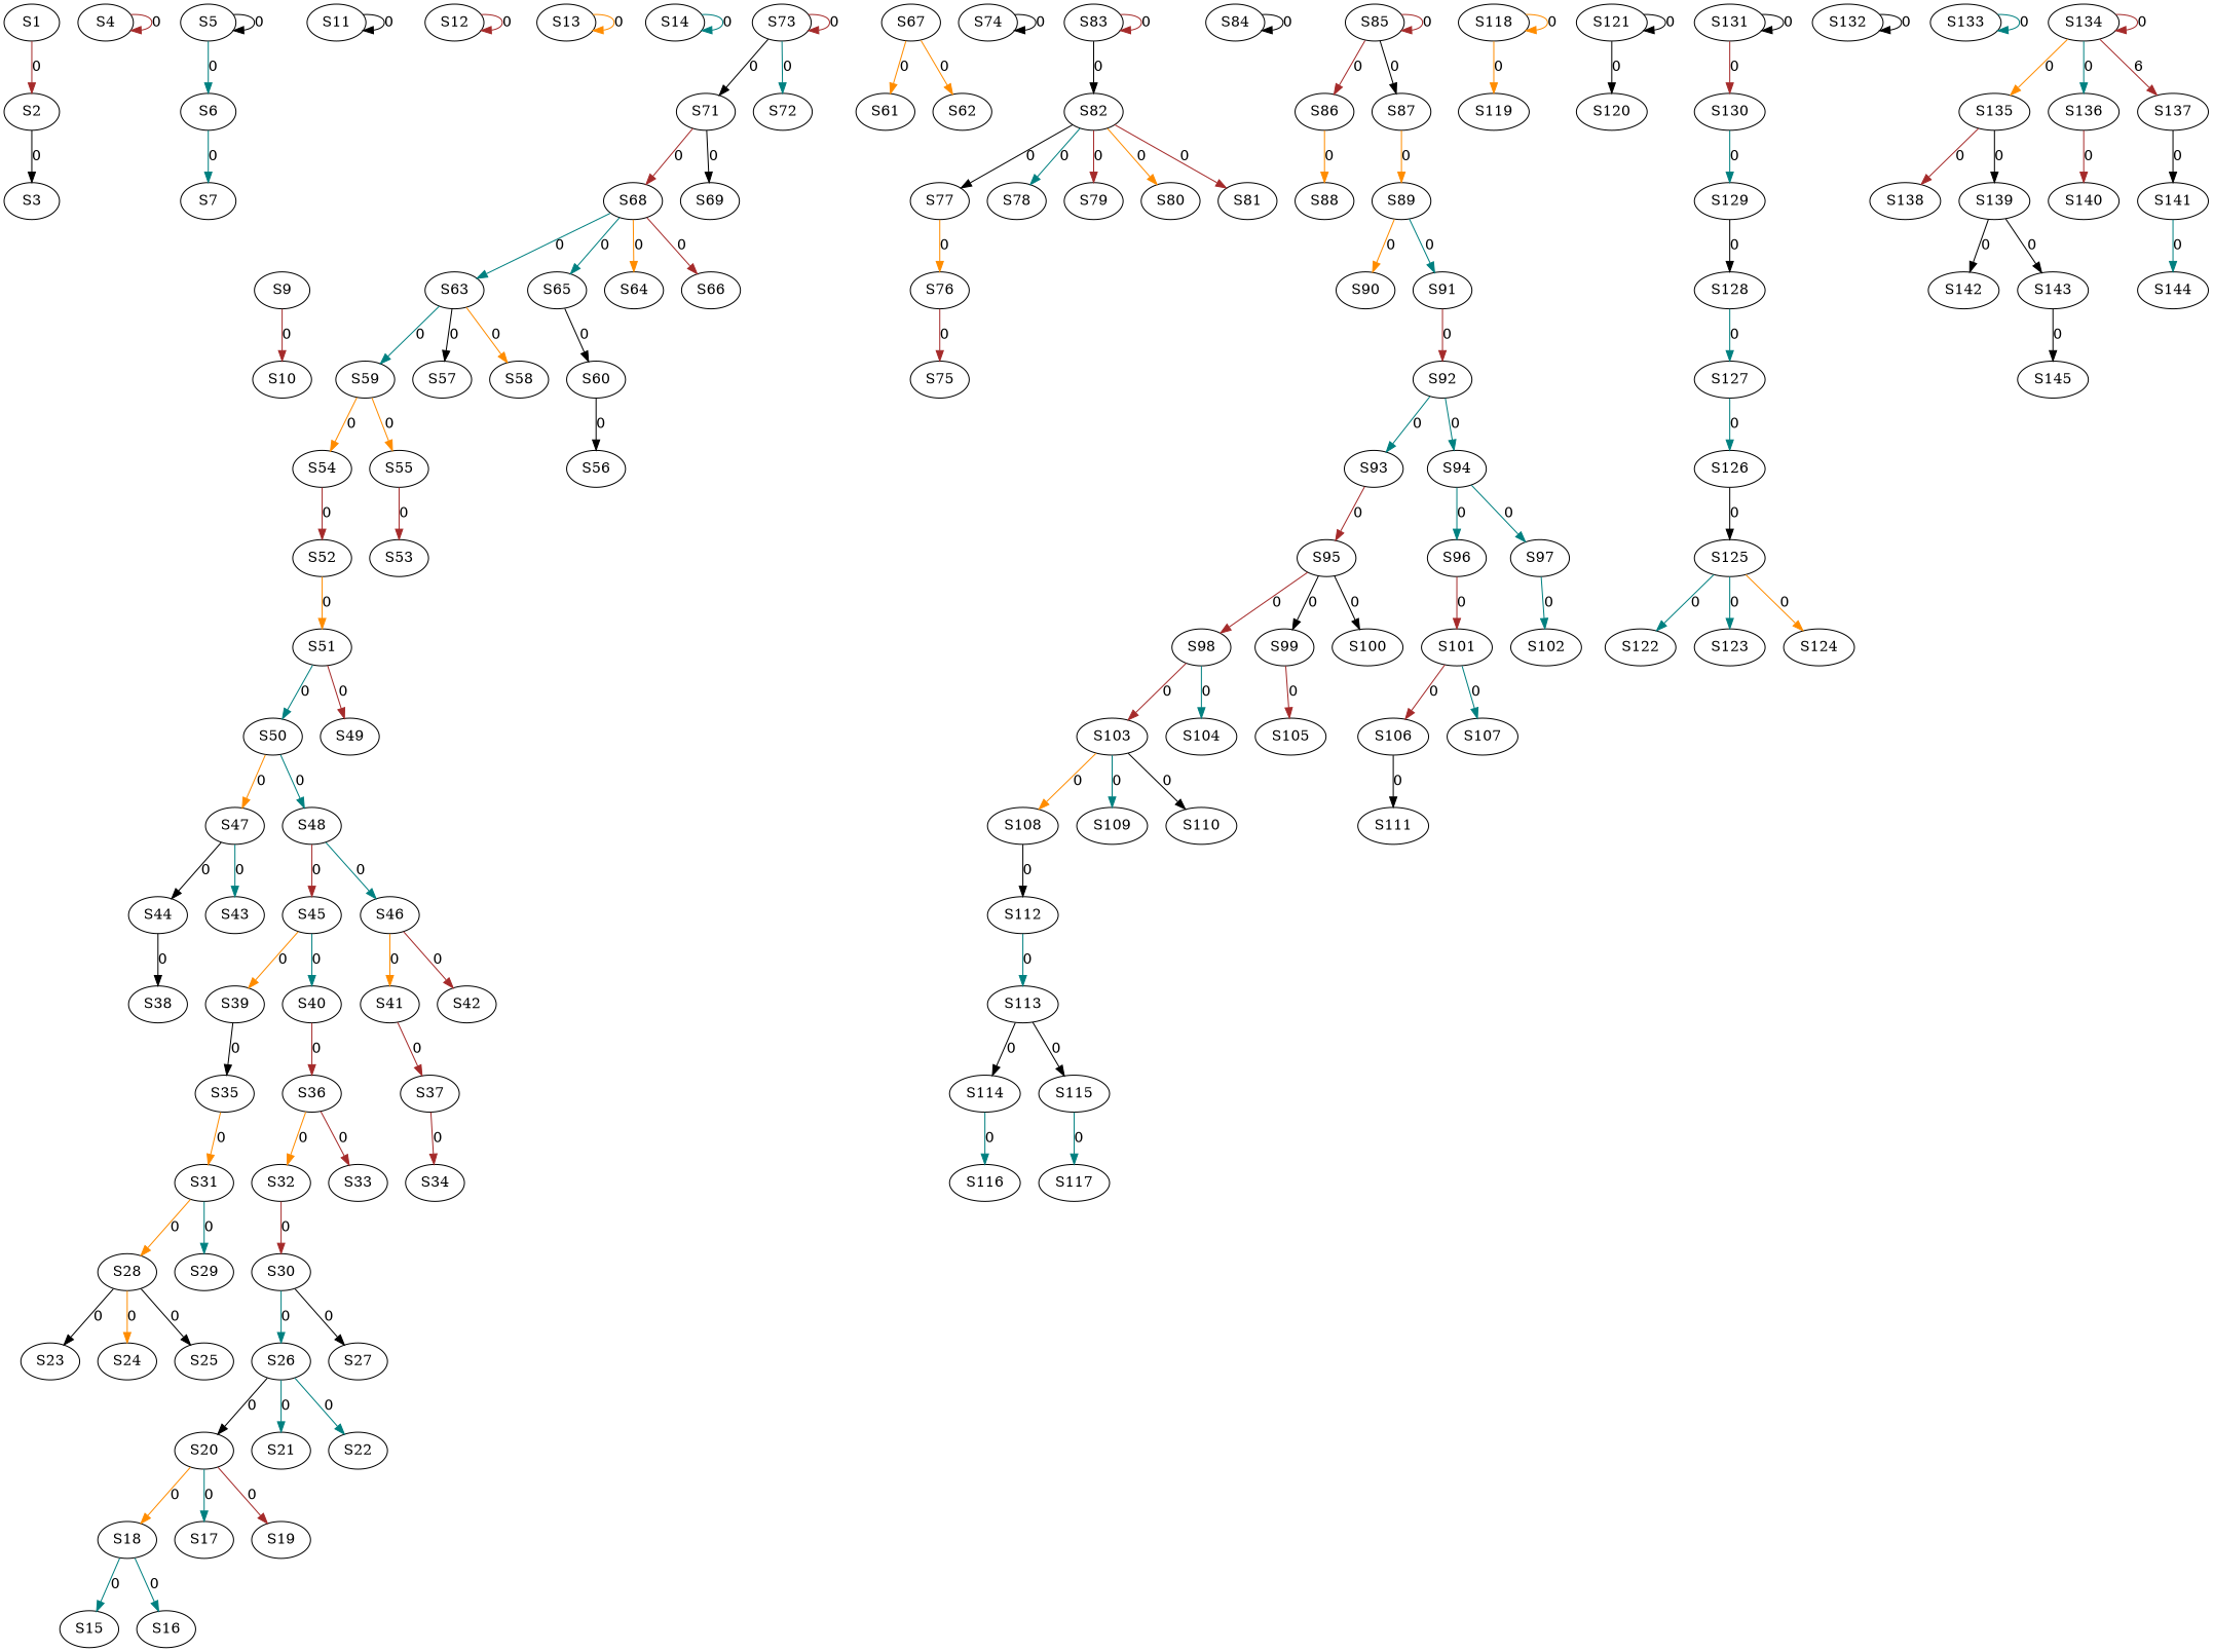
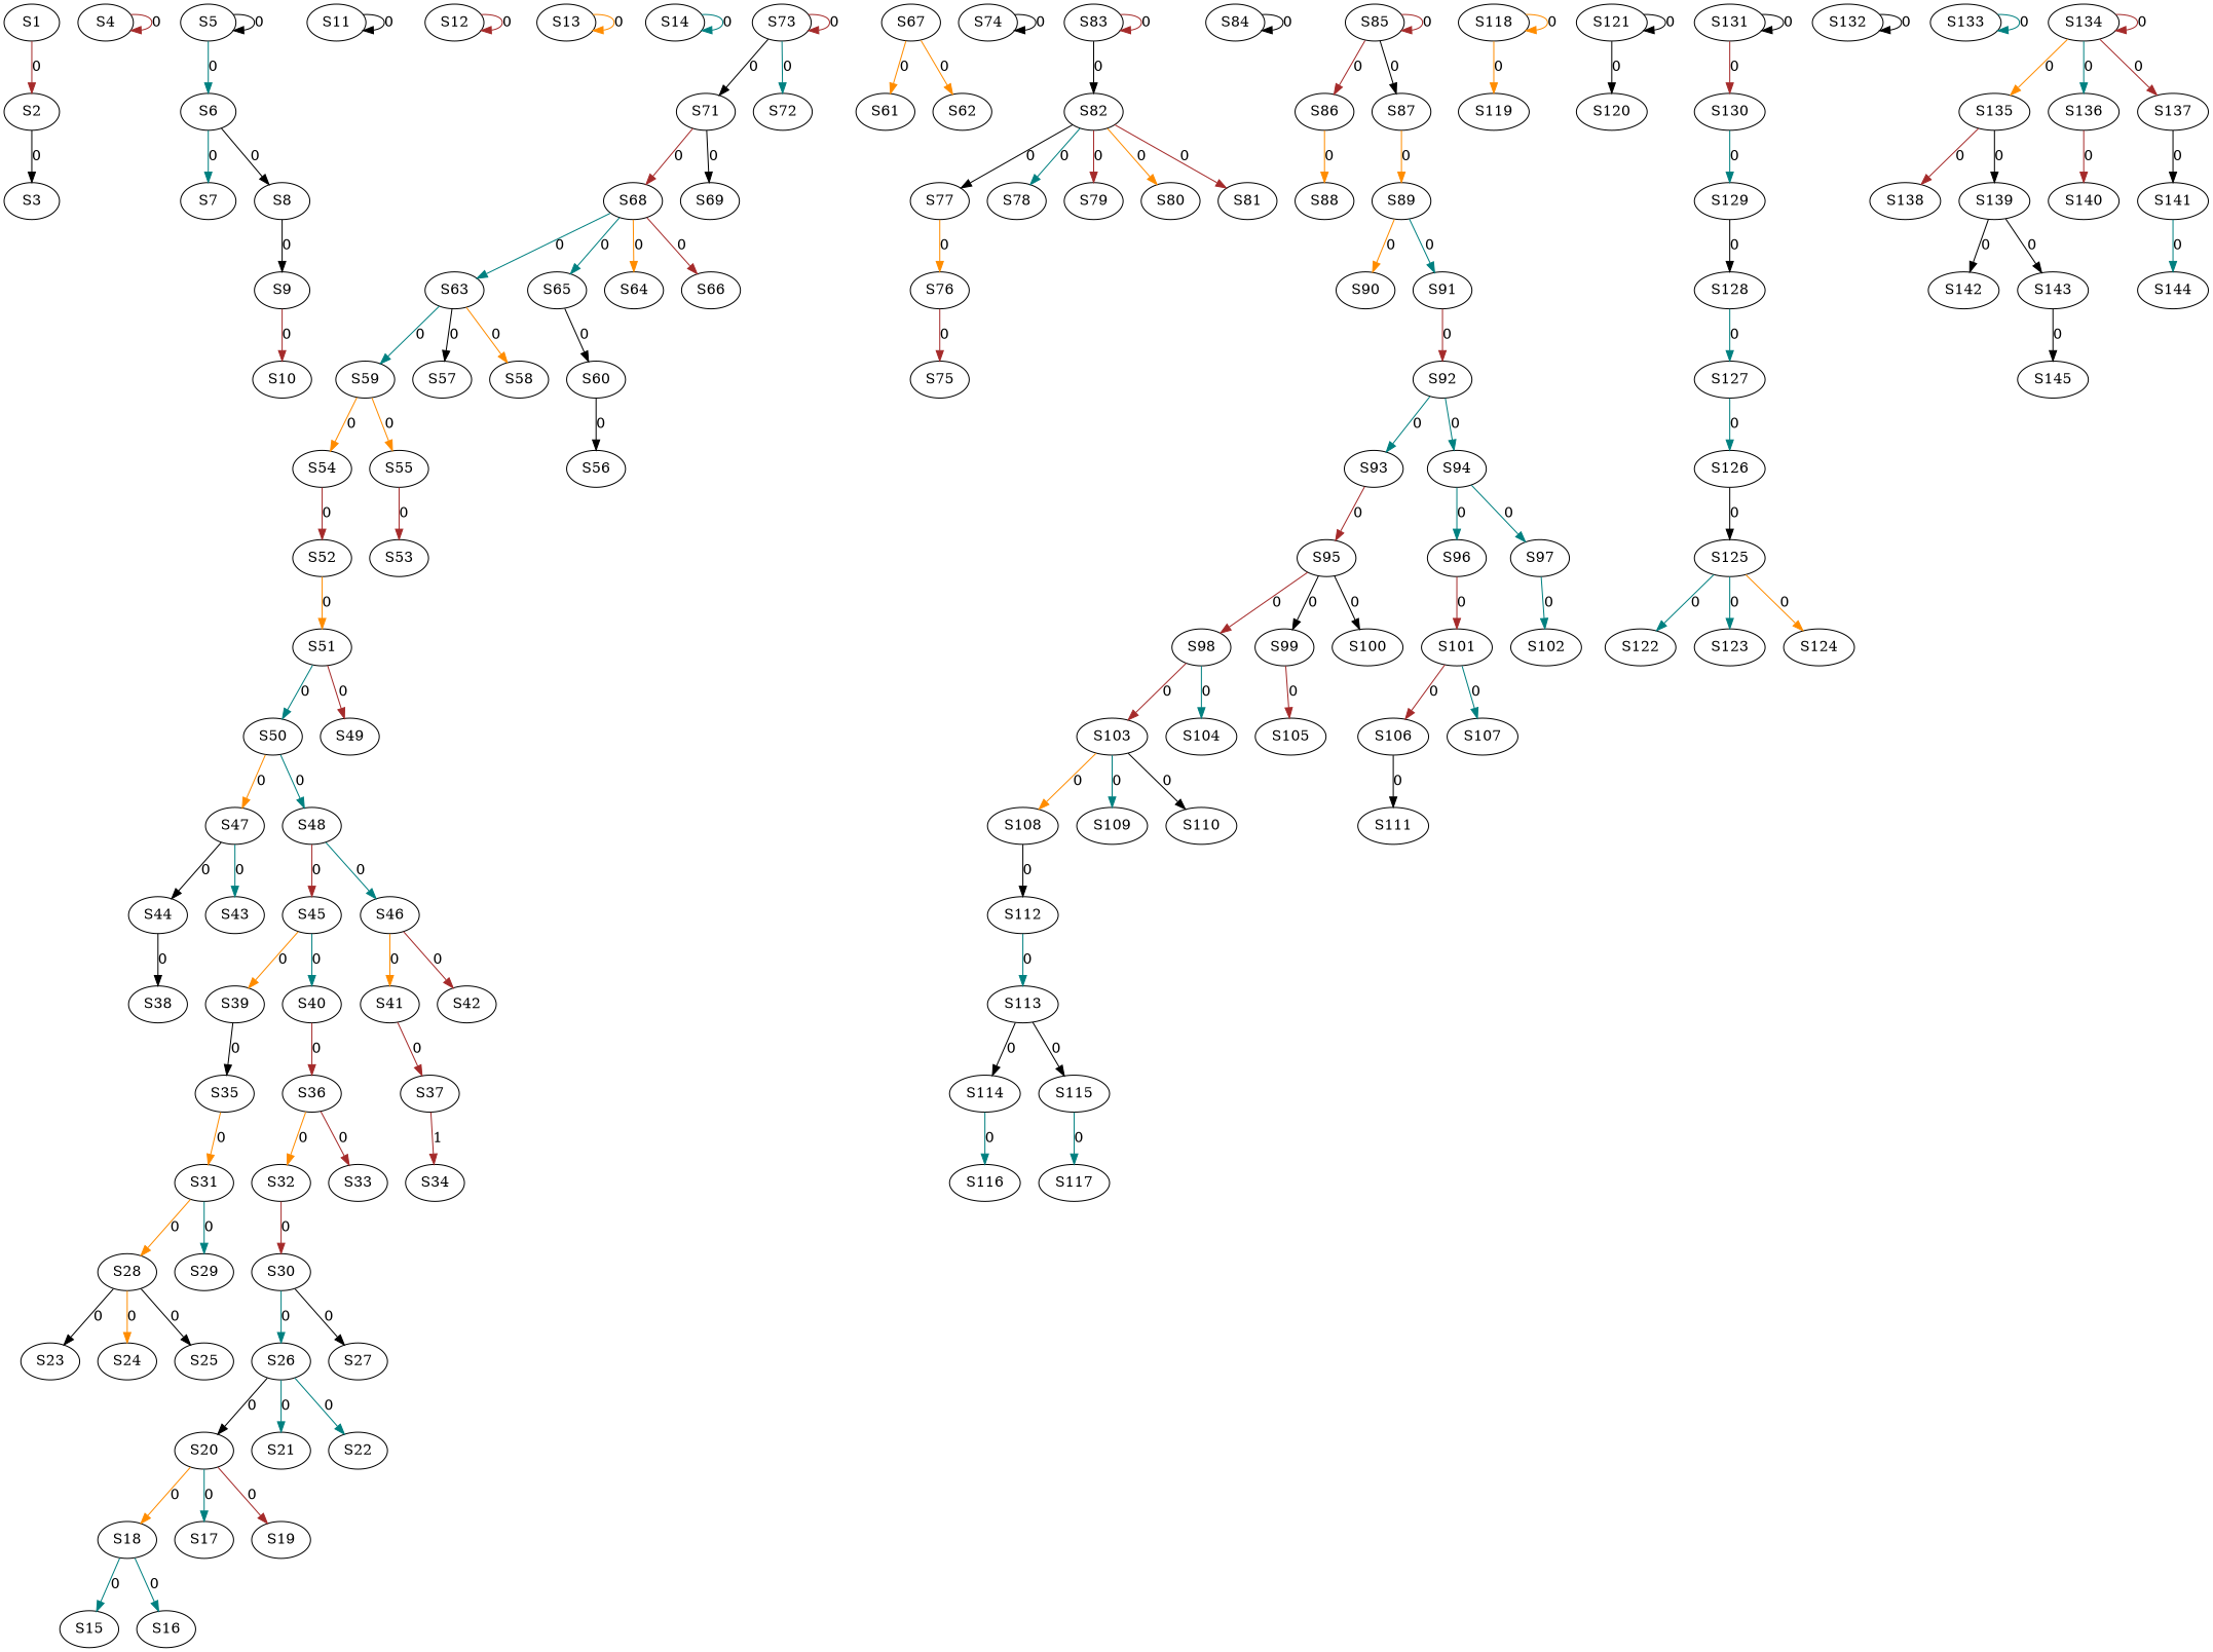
  strict digraph {
    edge [color=black]
    S1
    S2
    S3
    S4
    S5
    S6
    S7
+   S8
    S9
    S10
    S11
    S12
    S13
    S14
    S18
    S15
    S16
    S20
    S17
    S19
    S26
    S21
    S22
    S28
    S23
    S24
    S25
    S30
    S27
    S31
    S29
    S32
    S35
    S36
    S33
    S37
    S34
    S39
    S40
    S41
    S44
    S38
    S45
    S46
    S42
    S47
    S43
    S48
    S50
    S51
    S49
    S52
    S54
    S55
    S53
    S59
    S60
    S56
    S63
    S57
    S58
    S65
    S67
    S61
    S62
    S68
    S64
    S66
    S71
    S69
    S73
    S72
    S74
    S76
    S75
    S77
    S82
    S78
    S79
    S80
    S81
    S83
    S84
    S85
    S86
    S87
    S88
    S89
    S90
    S91
    S92
    S93
    S94
    S95
    S96
    S97
    S98
    S99
    S100
    S101
    S102
    S103
    S104
    S105
    S106
    S107
    S108
    S109
    S110
    S111
    S112
    S113
    S114
    S115
    S116
    S117
    S118
    S119
    S121
    S120
    S125
    S122
    S123
    S124
    S126
    S127
    S128
    S129
    S130
    S131
    S132
    S133
    S134
    S135
    S136
    S137
    S138
    S139
    S140
    S141
    S142
    S143
    S144
    S145
    S1 -> S2 [color=brown label=0]
    S2 -> S3 [label=0]
    S4 -> S4 [color=brown label=0]
    S5 -> S5 [label=0]
    S5 -> S6 [color=teal label=0]
    S6 -> S7 [color=teal label=0]
+   S6 -> S8 [label=0]
+   S8 -> S9 [label=0]
    S9 -> S10 [color=brown label=0]
    S11 -> S11 [label=0]
    S12 -> S12 [color=brown label=0]
    S13 -> S13 [color=darkorange label=0]
    S14 -> S14 [color=teal label=0]
    S18 -> S15 [color=teal label=0]
    S18 -> S16 [color=teal label=0]
    S20 -> S18 [color=darkorange label=0]
    S20 -> S17 [color=teal label=0]
    S20 -> S19 [color=brown label=0]
    S26 -> S20 [label=0]
    S26 -> S21 [color=teal label=0]
    S26 -> S22 [color=teal label=0]
    S28 -> S23 [label=0]
    S28 -> S24 [color=darkorange label=0]
    S28 -> S25 [label=0]
    S30 -> S26 [color=teal label=0]
    S30 -> S27 [label=0]
    S31 -> S28 [color=darkorange label=0]
    S31 -> S29 [color=teal label=0]
    S32 -> S30 [color=brown label=0]
    S35 -> S31 [color=darkorange label=0]
    S36 -> S32 [color=darkorange label=0]
    S36 -> S33 [color=brown label=0]
-   S37 -> S34 [color=brown label=0]
+   S37 -> S34 [color=brown label=1]
    S39 -> S35 [label=0]
    S40 -> S36 [color=brown label=0]
    S41 -> S37 [color=brown label=0]
    S44 -> S38 [label=0]
    S45 -> S39 [color=darkorange label=0]
    S45 -> S40 [color=teal label=0]
    S46 -> S41 [color=darkorange label=0]
    S46 -> S42 [color=brown label=0]
    S47 -> S44 [label=0]
    S47 -> S43 [color=teal label=0]
    S48 -> S45 [color=brown label=0]
    S48 -> S46 [color=teal label=0]
    S50 -> S47 [color=darkorange label=0]
    S50 -> S48 [color=teal label=0]
    S51 -> S50 [color=teal label=0]
    S51 -> S49 [color=brown label=0]
    S52 -> S51 [color=darkorange label=0]
    S54 -> S52 [color=brown label=0]
    S55 -> S53 [color=brown label=0]
    S59 -> S54 [color=darkorange label=0]
    S59 -> S55 [color=darkorange label=0]
    S60 -> S56 [label=0]
    S63 -> S59 [color=teal label=0]
    S63 -> S57 [label=0]
    S63 -> S58 [color=darkorange label=0]
    S65 -> S60 [label=0]
    S67 -> S61 [color=darkorange label=0]
    S67 -> S62 [color=darkorange label=0]
    S68 -> S63 [color=teal label=0]
    S68 -> S65 [color=teal label=0]
    S68 -> S64 [color=darkorange label=0]
    S68 -> S66 [color=brown label=0]
    S71 -> S68 [color=brown label=0]
    S71 -> S69 [label=0]
    S73 -> S71 [label=0]
    S73 -> S73 [color=brown label=0]
    S73 -> S72 [color=teal label=0]
    S74 -> S74 [label=0]
    S76 -> S75 [color=brown label=0]
    S77 -> S76 [color=darkorange label=0]
    S82 -> S77 [label=0]
    S82 -> S78 [color=teal label=0]
    S82 -> S79 [color=brown label=0]
    S82 -> S80 [color=darkorange label=0]
    S82 -> S81 [color=brown label=0]
    S83 -> S82 [label=0]
    S83 -> S83 [color=brown label=0]
    S84 -> S84 [label=0]
    S85 -> S85 [color=brown label=0]
    S85 -> S86 [color=brown label=0]
    S85 -> S87 [label=0]
    S86 -> S88 [color=darkorange label=0]
    S87 -> S89 [color=darkorange label=0]
    S89 -> S90 [color=darkorange label=0]
    S89 -> S91 [color=teal label=0]
    S91 -> S92 [color=brown label=0]
    S92 -> S93 [color=teal label=0]
    S92 -> S94 [color=teal label=0]
    S93 -> S95 [color=brown label=0]
    S94 -> S96 [color=teal label=0]
    S94 -> S97 [color=teal label=0]
    S95 -> S98 [color=brown label=0]
    S95 -> S99 [label=0]
    S95 -> S100 [label=0]
    S96 -> S101 [color=brown label=0]
    S97 -> S102 [color=teal label=0]
    S98 -> S103 [color=brown label=0]
    S98 -> S104 [color=teal label=0]
    S99 -> S105 [color=brown label=0]
    S101 -> S106 [color=brown label=0]
    S101 -> S107 [color=teal label=0]
    S103 -> S108 [color=darkorange label=0]
    S103 -> S109 [color=teal label=0]
    S103 -> S110 [label=0]
    S106 -> S111 [label=0]
    S108 -> S112 [label=0]
    S112 -> S113 [color=teal label=0]
    S113 -> S114 [label=0]
    S113 -> S115 [label=0]
    S114 -> S116 [color=teal label=0]
    S115 -> S117 [color=teal label=0]
    S118 -> S118 [color=darkorange label=0]
    S118 -> S119 [color=darkorange label=0]
    S121 -> S121 [label=0]
    S121 -> S120 [label=0]
    S125 -> S122 [color=teal label=0]
    S125 -> S123 [color=teal label=0]
    S125 -> S124 [color=darkorange label=0]
    S126 -> S125 [label=0]
    S127 -> S126 [color=teal label=0]
    S128 -> S127 [color=teal label=0]
    S129 -> S128 [label=0]
    S130 -> S129 [color=teal label=0]
    S131 -> S130 [color=brown label=0]
    S131 -> S131 [label=0]
    S132 -> S132 [label=0]
    S133 -> S133 [color=teal label=0]
    S134 -> S134 [color=brown label=0]
    S134 -> S135 [color=darkorange label=0]
    S134 -> S136 [color=teal label=0]
-   S134 -> S137 [color=brown label=6]
+   S134 -> S137 [color=brown label=0]
    S135 -> S138 [color=brown label=0]
    S135 -> S139 [label=0]
    S136 -> S140 [color=brown label=0]
    S137 -> S141 [label=0]
    S139 -> S142 [label=0]
    S139 -> S143 [label=0]
    S141 -> S144 [color=teal label=0]
    S143 -> S145 [label=0]
  }
